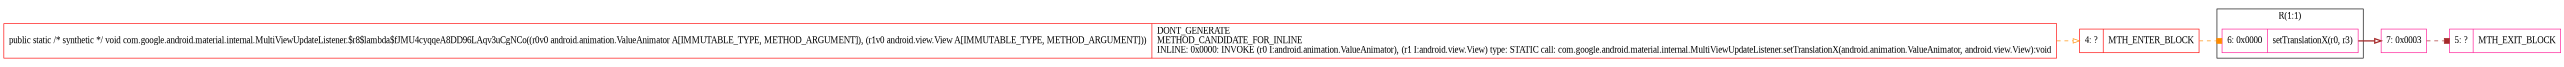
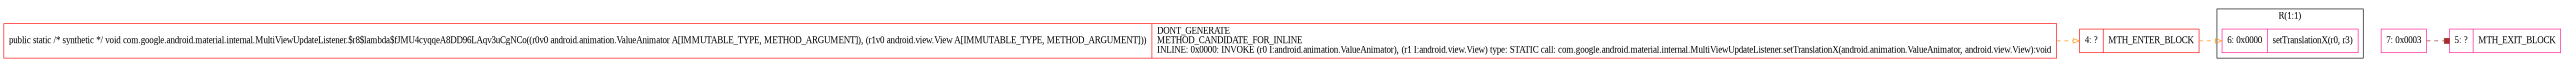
  digraph {
    fontname="Liberation Serif"
    rankdir=LR
    node [color=deeppink fontname="Liberation Serif" shape=record]
    edge [arrowhead=onormal color=brown fontname="Liberation Serif" style=dashed]
    n1 [label="{6\:\ 0x0000|setTranslationX(r0, r3)\l}"]
    n2 [label="{7\:\ 0x0003}"]
    n3 [label="{5\:\ ?|MTH_EXIT_BLOCK\l}"]
    n4 [color=red label="{4\:\ ?|MTH_ENTER_BLOCK\l}"]
    n5 [color=red label="{public static \/* synthetic *\/ void com.google.android.material.internal.MultiViewUpdateListener.$r8$lambda$fJMU4cyqqeA8DD96LAqv3uCgNCo((r0v0 android.animation.ValueAnimator A[IMMUTABLE_TYPE, METHOD_ARGUMENT]), (r1v0 android.view.View A[IMMUTABLE_TYPE, METHOD_ARGUMENT]))  | DONT_GENERATE\lMETHOD_CANDIDATE_FOR_INLINE\lINLINE: 0x0000: INVOKE  (r0 I:android.animation.ValueAnimator), (r1 I:android.view.View) type: STATIC call: com.google.android.material.internal.MultiViewUpdateListener.setTranslationX(android.animation.ValueAnimator, android.view.View):void\l}"]
    subgraph cluster_1 {
      label="R(1:1)"
      n1
    }
-   n1 -> n2 [style=bold]
    n2 -> n3 [arrowhead=box]
-   n4 -> n1 [arrowhead=box color=darkorange]
+   n4 -> n1 [color=darkorange]
    n5 -> n4 [color=darkorange]
  }
